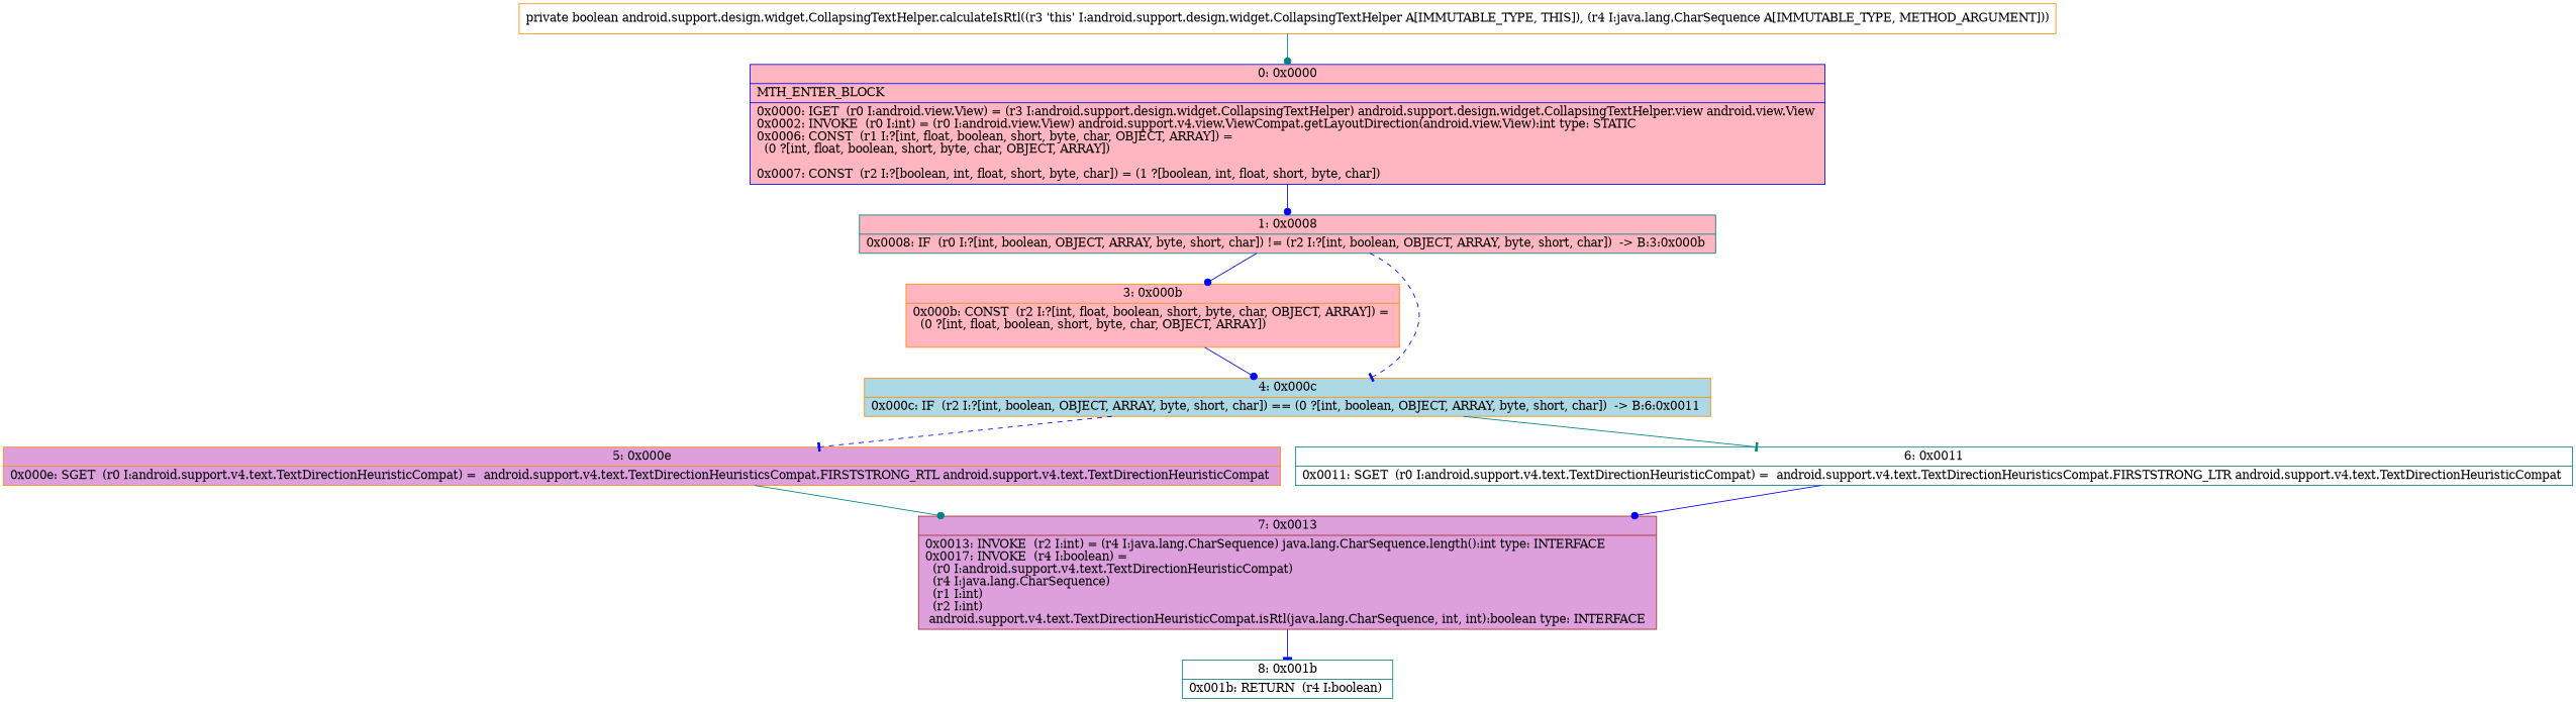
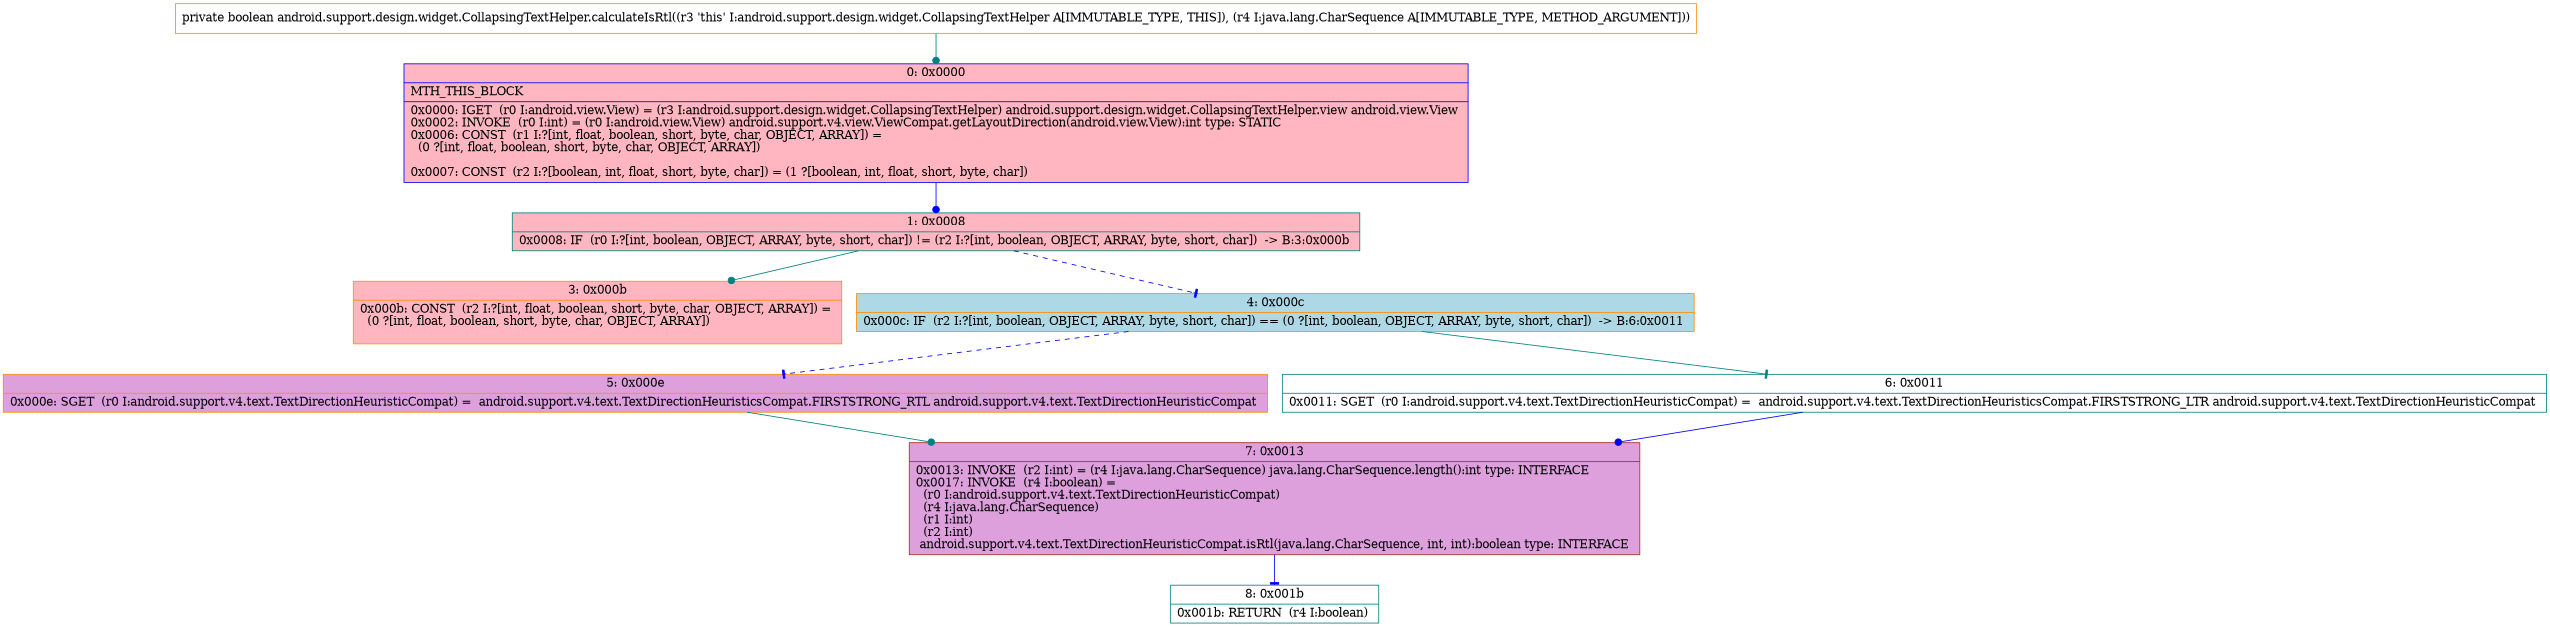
  digraph {
    node [color=darkorange fillcolor=lightpink shape=record style=filled]
    edge [arrowhead=dot color=blue]
-   n1 [color=blue label="{0\:\ 0x0000|MTH_ENTER_BLOCK\l|0x0000: IGET  (r0 I:android.view.View) = (r3 I:android.support.design.widget.CollapsingTextHelper) android.support.design.widget.CollapsingTextHelper.view android.view.View \l0x0002: INVOKE  (r0 I:int) = (r0 I:android.view.View) android.support.v4.view.ViewCompat.getLayoutDirection(android.view.View):int type: STATIC \l0x0006: CONST  (r1 I:?[int, float, boolean, short, byte, char, OBJECT, ARRAY]) = \l  (0 ?[int, float, boolean, short, byte, char, OBJECT, ARRAY])\l \l0x0007: CONST  (r2 I:?[boolean, int, float, short, byte, char]) = (1 ?[boolean, int, float, short, byte, char]) \l}"]
+   n1 [color=blue label="{0\:\ 0x0000|MTH_THIS_BLOCK\l|0x0000: IGET  (r0 I:android.view.View) = (r3 I:android.support.design.widget.CollapsingTextHelper) android.support.design.widget.CollapsingTextHelper.view android.view.View \l0x0002: INVOKE  (r0 I:int) = (r0 I:android.view.View) android.support.v4.view.ViewCompat.getLayoutDirection(android.view.View):int type: STATIC \l0x0006: CONST  (r1 I:?[int, float, boolean, short, byte, char, OBJECT, ARRAY]) = \l  (0 ?[int, float, boolean, short, byte, char, OBJECT, ARRAY])\l \l0x0007: CONST  (r2 I:?[boolean, int, float, short, byte, char]) = (1 ?[boolean, int, float, short, byte, char]) \l}"]
    n2 [color=teal label="{1\:\ 0x0008|0x0008: IF  (r0 I:?[int, boolean, OBJECT, ARRAY, byte, short, char]) != (r2 I:?[int, boolean, OBJECT, ARRAY, byte, short, char])  \-\> B:3:0x000b \l}"]
    n3 [label="{3\:\ 0x000b|0x000b: CONST  (r2 I:?[int, float, boolean, short, byte, char, OBJECT, ARRAY]) = \l  (0 ?[int, float, boolean, short, byte, char, OBJECT, ARRAY])\l \l}"]
    n4 [fillcolor=lightblue label="{4\:\ 0x000c|0x000c: IF  (r2 I:?[int, boolean, OBJECT, ARRAY, byte, short, char]) == (0 ?[int, boolean, OBJECT, ARRAY, byte, short, char])  \-\> B:6:0x0011 \l}"]
    n5 [fillcolor=plum label="{5\:\ 0x000e|0x000e: SGET  (r0 I:android.support.v4.text.TextDirectionHeuristicCompat) =  android.support.v4.text.TextDirectionHeuristicsCompat.FIRSTSTRONG_RTL android.support.v4.text.TextDirectionHeuristicCompat \l}"]
    n6 [color=teal fillcolor=white label="{6\:\ 0x0011|0x0011: SGET  (r0 I:android.support.v4.text.TextDirectionHeuristicCompat) =  android.support.v4.text.TextDirectionHeuristicsCompat.FIRSTSTRONG_LTR android.support.v4.text.TextDirectionHeuristicCompat \l}"]
    n7 [color=brown fillcolor=plum label="{7\:\ 0x0013|0x0013: INVOKE  (r2 I:int) = (r4 I:java.lang.CharSequence) java.lang.CharSequence.length():int type: INTERFACE \l0x0017: INVOKE  (r4 I:boolean) = \l  (r0 I:android.support.v4.text.TextDirectionHeuristicCompat)\l  (r4 I:java.lang.CharSequence)\l  (r1 I:int)\l  (r2 I:int)\l android.support.v4.text.TextDirectionHeuristicCompat.isRtl(java.lang.CharSequence, int, int):boolean type: INTERFACE \l}"]
    n8 [color=teal fillcolor=white label="{8\:\ 0x001b|0x001b: RETURN  (r4 I:boolean) \l}"]
    n9 [fillcolor=white label="{private boolean android.support.design.widget.CollapsingTextHelper.calculateIsRtl((r3 'this' I:android.support.design.widget.CollapsingTextHelper A[IMMUTABLE_TYPE, THIS]), (r4 I:java.lang.CharSequence A[IMMUTABLE_TYPE, METHOD_ARGUMENT])) }"]
    n1 -> n2
-   n2 -> n3
+   n2 -> n3 [color=teal]
    n2 -> n4 [arrowhead=tee style=dashed]
-   n3 -> n4
    n4 -> n5 [arrowhead=tee style=dashed]
    n4 -> n6 [arrowhead=tee color=teal]
    n5 -> n7 [color=teal]
    n6 -> n7
    n7 -> n8 [arrowhead=tee]
    n9 -> n1 [color=teal]
  }
